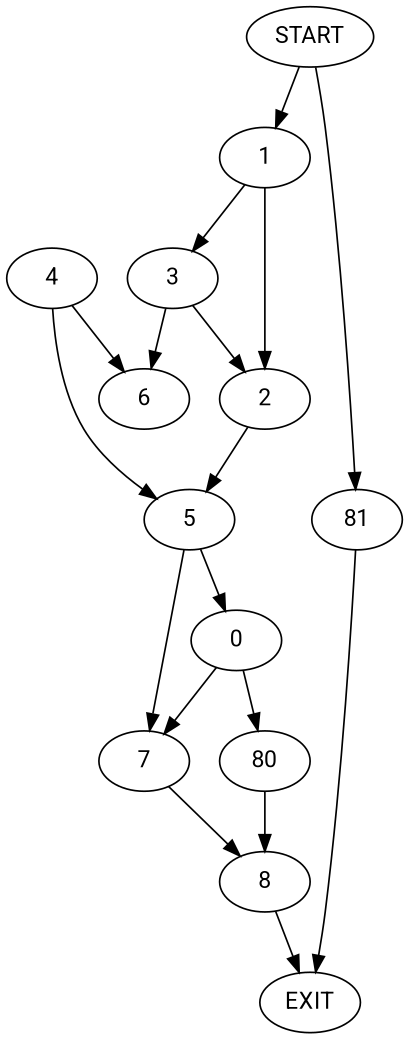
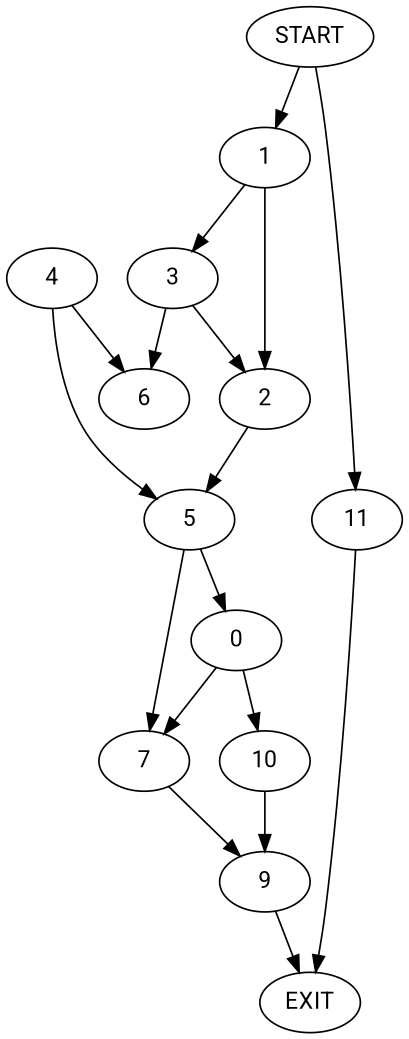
  digraph {
    fontname=Roboto
    node [fontname=Roboto]
    edge [fontname=Roboto]
    n1 [label=START]
    1
-   11 [label=81]
+   11
    2
    3
    n6 [label=EXIT]
    5
    6
    4
    7
    n11 [label=0]
-   9 [label=8]
-   10 [label=80]
+   9
+   10
    n1 -> 1
    n1 -> 11
    1 -> 2
    1 -> 3
    11 -> n6
    2 -> 5
    3 -> 2
    3 -> 6
    5 -> 7
    5 -> n11
    4 -> 5
    4 -> 6
    7 -> 9
    n11 -> 7
    n11 -> 10
    9 -> n6
    10 -> 9
  }
